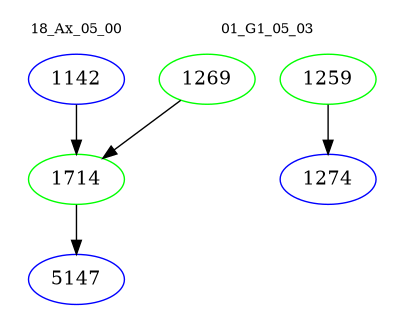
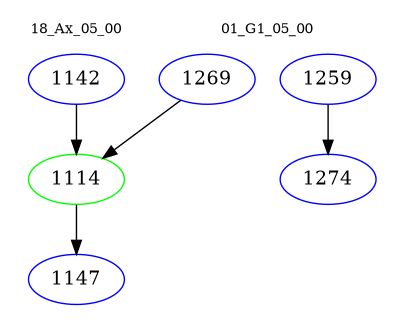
  digraph {
    node [color=blue]
    edge [color=black]
    n1 [label=1142]
-   n2 [color=green label=1714]
-   n3 [label=5147]
-   n4 [color=green label=1269]
-   n5 [color=green label=1259]
+   n2 [color=green label=1114]
+   n3 [label=1147]
+   n4 [label=1269]
+   n5 [label=1259]
    n6 [label=1274]
    subgraph cluster_1 {
      color=white
      fontsize=10
      label="18_Ax_05_00"
      n1
      n2
      n3
    }
    subgraph cluster_2 {
      color=white
      fontsize=10
-     label="01_G1_05_03"
+     label="01_G1_05_00"
      n4
      n5
      n6
    }
    n1 -> n2
    n2 -> n3
    n4 -> n2
    n5 -> n6
  }
